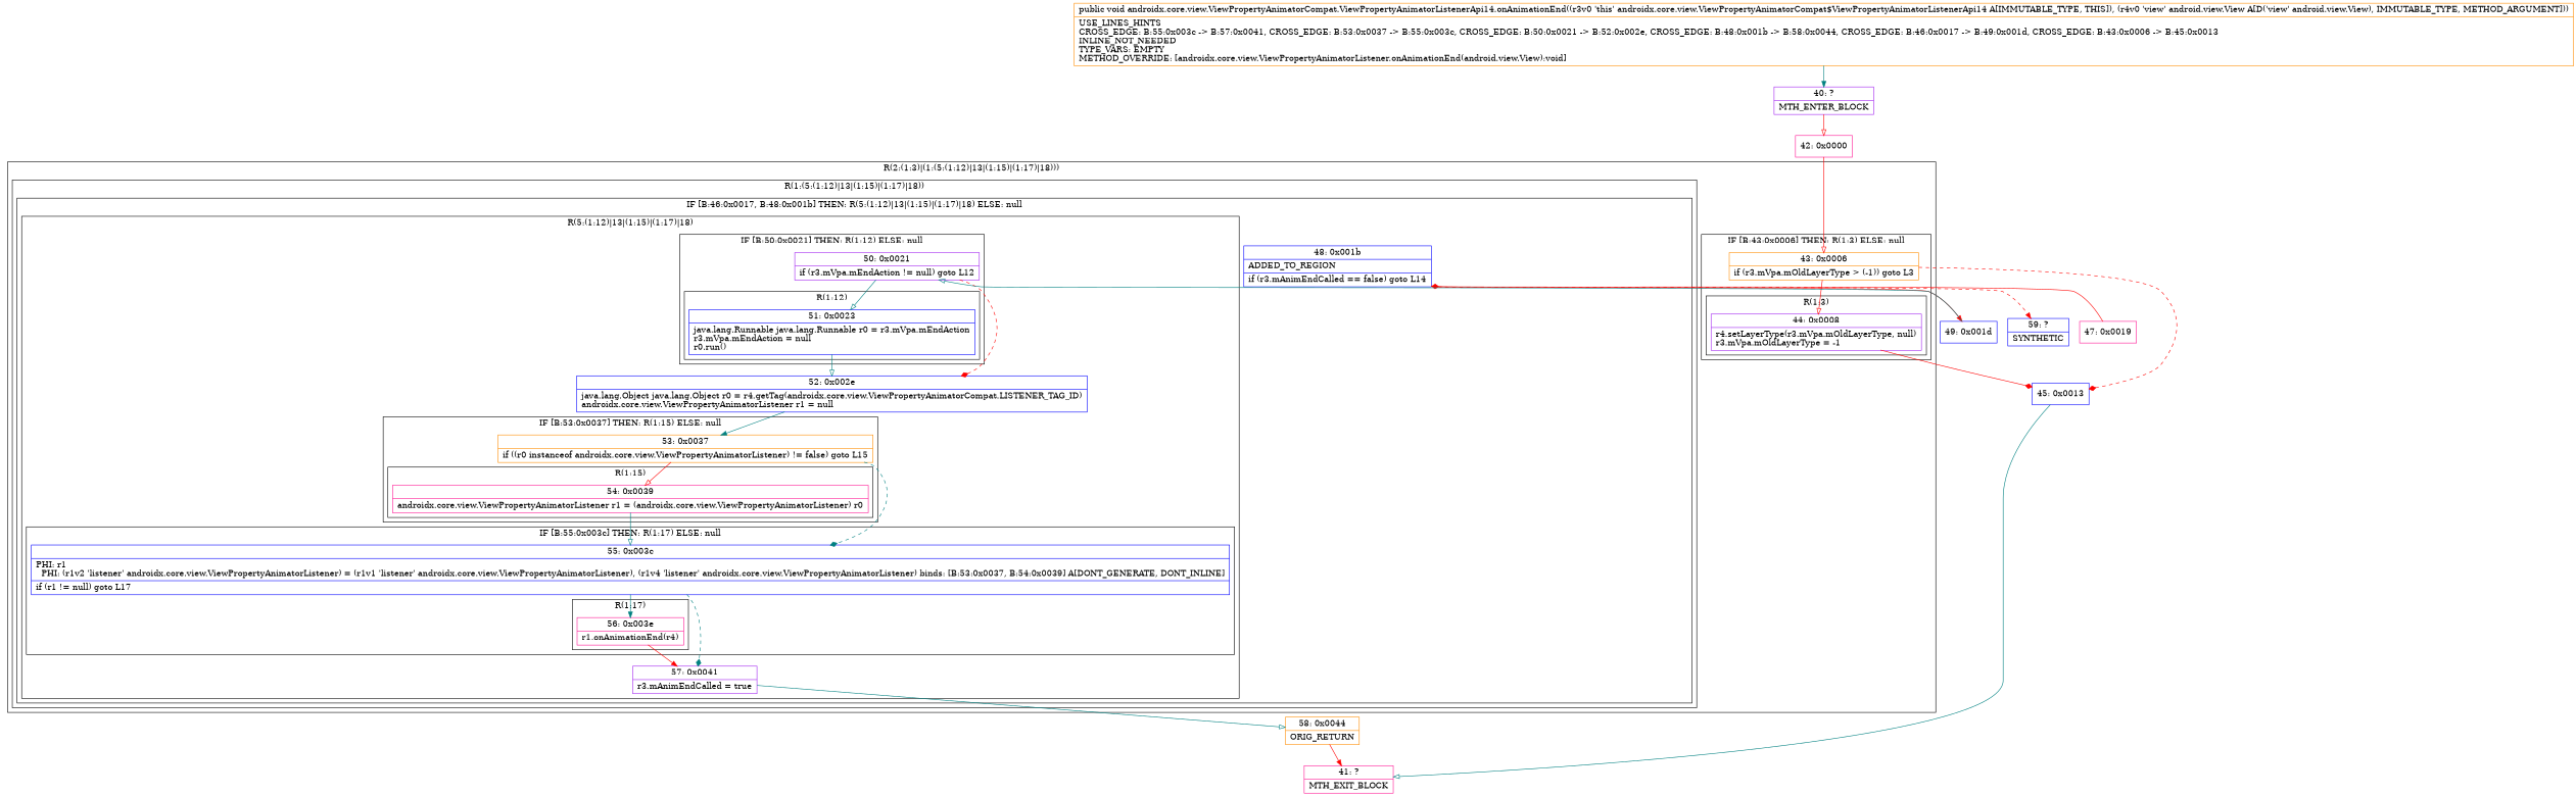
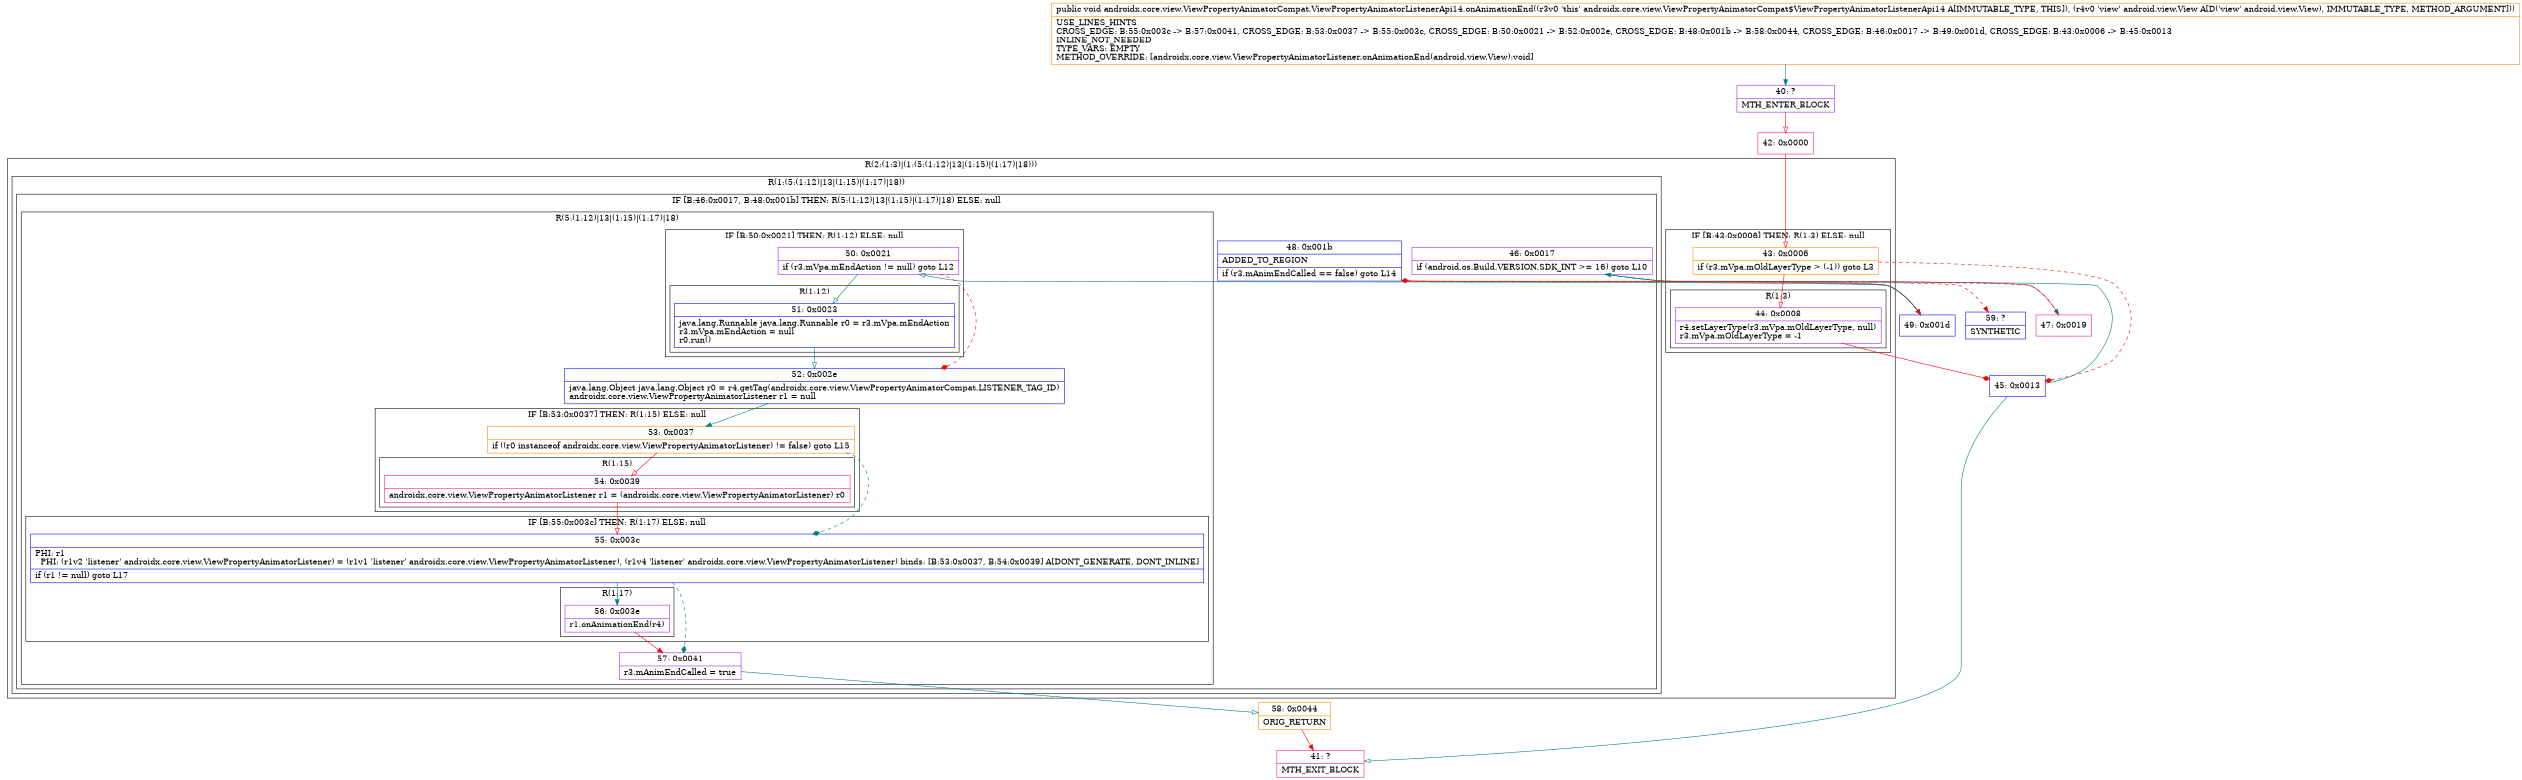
  digraph {
    node [color=blue shape=record]
    edge [arrowhead=onormal color=red]
    n1 [color=purple label="{44\:\ 0x0008|r4.setLayerType(r3.mVpa.mOldLayerType, null)\lr3.mVpa.mOldLayerType = \-1\l}"]
    n2 [color=darkorange label="{43\:\ 0x0006|if (r3.mVpa.mOldLayerType \> (\-1)) goto L3\l}"]
    n3 [label="{51\:\ 0x0023|java.lang.Runnable java.lang.Runnable r0 = r3.mVpa.mEndAction\lr3.mVpa.mEndAction = null\lr0.run()\l}"]
    n4 [color=purple label="{50\:\ 0x0021|if (r3.mVpa.mEndAction != null) goto L12\l}"]
    n5 [color=deeppink label="{54\:\ 0x0039|androidx.core.view.ViewPropertyAnimatorListener r1 = (androidx.core.view.ViewPropertyAnimatorListener) r0\l}"]
    n6 [color=darkorange label="{53\:\ 0x0037|if ((r0 instanceof androidx.core.view.ViewPropertyAnimatorListener) != false) goto L15\l}"]
-   n7 [color=deeppink label="{56\:\ 0x003e|r1.onAnimationEnd(r4)\l}"]
+   n7 [color=purple label="{56\:\ 0x003e|r1.onAnimationEnd(r4)\l}"]
    n8 [label="{55\:\ 0x003c|PHI: r1 \l  PHI: (r1v2 'listener' androidx.core.view.ViewPropertyAnimatorListener) = (r1v1 'listener' androidx.core.view.ViewPropertyAnimatorListener), (r1v4 'listener' androidx.core.view.ViewPropertyAnimatorListener) binds: [B:53:0x0037, B:54:0x0039] A[DONT_GENERATE, DONT_INLINE]\l|if (r1 != null) goto L17\l}"]
    n9 [label="{52\:\ 0x002e|java.lang.Object java.lang.Object r0 = r4.getTag(androidx.core.view.ViewPropertyAnimatorCompat.LISTENER_TAG_ID)\landroidx.core.view.ViewPropertyAnimatorListener r1 = null\l}"]
    n10 [color=purple label="{57\:\ 0x0041|r3.mAnimEndCalled = true\l}"]
+   n11 [color=purple label="{46\:\ 0x0017|if (android.os.Build.VERSION.SDK_INT \>= 16) goto L10\l}"]
    n12 [label="{48\:\ 0x001b|ADDED_TO_REGION\l|if (r3.mAnimEndCalled == false) goto L14\l}"]
    n13 [label="{45\:\ 0x0013}"]
    n14 [color=darkorange label="{58\:\ 0x0044|ORIG_RETURN\l}"]
    n15 [color=deeppink label="{47\:\ 0x0019}"]
    n16 [label="{49\:\ 0x001d}"]
    n17 [label="{59\:\ ?|SYNTHETIC\l}"]
    n18 [color=deeppink label="{41\:\ ?|MTH_EXIT_BLOCK\l}"]
    n19 [color=purple label="{40\:\ ?|MTH_ENTER_BLOCK\l}"]
    n20 [color=deeppink label="{42\:\ 0x0000}"]
    n21 [color=darkorange label="{public void androidx.core.view.ViewPropertyAnimatorCompat.ViewPropertyAnimatorListenerApi14.onAnimationEnd((r3v0 'this' androidx.core.view.ViewPropertyAnimatorCompat$ViewPropertyAnimatorListenerApi14 A[IMMUTABLE_TYPE, THIS]), (r4v0 'view' android.view.View A[D('view' android.view.View), IMMUTABLE_TYPE, METHOD_ARGUMENT]))  | USE_LINES_HINTS\lCROSS_EDGE: B:55:0x003c \-\> B:57:0x0041, CROSS_EDGE: B:53:0x0037 \-\> B:55:0x003c, CROSS_EDGE: B:50:0x0021 \-\> B:52:0x002e, CROSS_EDGE: B:48:0x001b \-\> B:58:0x0044, CROSS_EDGE: B:46:0x0017 \-\> B:49:0x001d, CROSS_EDGE: B:43:0x0006 \-\> B:45:0x0013\lINLINE_NOT_NEEDED\lTYPE_VARS: EMPTY\lMETHOD_OVERRIDE: [androidx.core.view.ViewPropertyAnimatorListener.onAnimationEnd(android.view.View):void]\l}"]
    subgraph cluster_1 {
      label="R(2:(1:3)|(1:(5:(1:12)|13|(1:15)|(1:17)|18)))"
      subgraph cluster_2 {
        label="IF [B:43:0x0006] THEN: R(1:3) ELSE: null"
        n2
        subgraph cluster_3 {
          label="R(1:3)"
          n1
        }
      }
      subgraph cluster_4 {
        label="R(1:(5:(1:12)|13|(1:15)|(1:17)|18))"
        subgraph cluster_5 {
          label="IF [B:46:0x0017, B:48:0x001b] THEN: R(5:(1:12)|13|(1:15)|(1:17)|18) ELSE: null"
+         n11
          n12
          subgraph cluster_6 {
            label="R(5:(1:12)|13|(1:15)|(1:17)|18)"
            n9
            n10
            subgraph cluster_7 {
              label="IF [B:50:0x0021] THEN: R(1:12) ELSE: null"
              n4
              subgraph cluster_8 {
                label="R(1:12)"
                n3
              }
            }
            subgraph cluster_9 {
              label="IF [B:53:0x0037] THEN: R(1:15) ELSE: null"
              n6
              subgraph cluster_10 {
                label="R(1:15)"
                n5
              }
            }
            subgraph cluster_11 {
              label="IF [B:55:0x003c] THEN: R(1:17) ELSE: null"
              n8
              subgraph cluster_12 {
                label="R(1:17)"
                n7
              }
            }
          }
        }
      }
    }
    n1 -> n13 [arrowhead=diamond]
    n2 -> n1
    n2 -> n13 [arrowhead=diamond style=dashed]
    n3 -> n9 [color=teal]
    n4 -> n3 [color=teal]
    n4 -> n9 [arrowhead=diamond style=dashed]
-   n5 -> n8 [color=teal]
+   n5 -> n8
    n6 -> n5
    n6 -> n8 [arrowhead=diamond color=teal style=dashed]
    n7 -> n10 [arrowhead=normal]
    n8 -> n7 [arrowhead=normal color=teal]
    n8 -> n10 [arrowhead=diamond color=teal style=dashed]
    n9 -> n6 [arrowhead=normal color=teal]
    n10 -> n14 [color=teal]
+   n11 -> n15 [arrowhead=normal color=teal style=dashed]
+   n11 -> n16 [arrowhead=normal color=teal]
    n12 -> n16 [arrowhead=normal]
    n12 -> n17 [arrowhead=normal style=dashed]
+   n13 -> n11 [arrowhead=normal color=teal]
    n13 -> n18 [color=teal]
    n14 -> n18 [arrowhead=normal]
    n15 -> n12 [arrowhead=diamond]
    n16 -> n4 [color=teal]
    n19 -> n20
    n20 -> n2
    n21 -> n19 [arrowhead=normal color=teal]
  }
